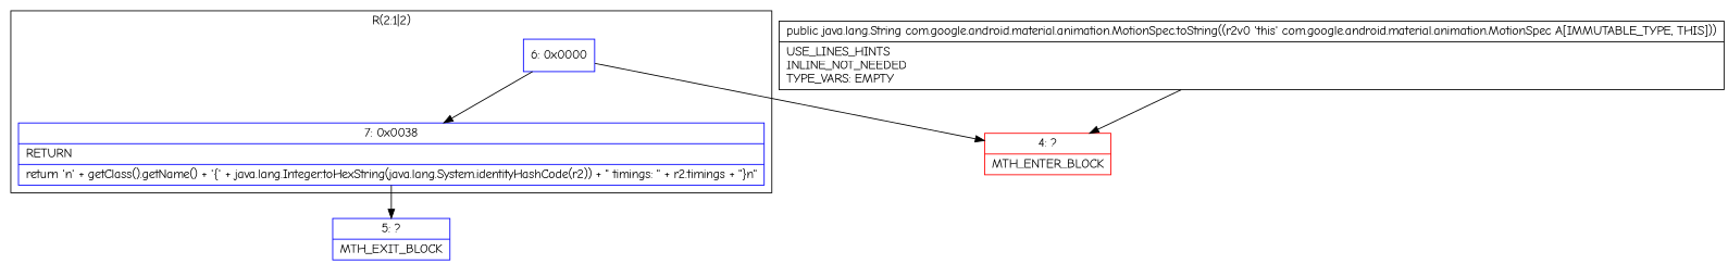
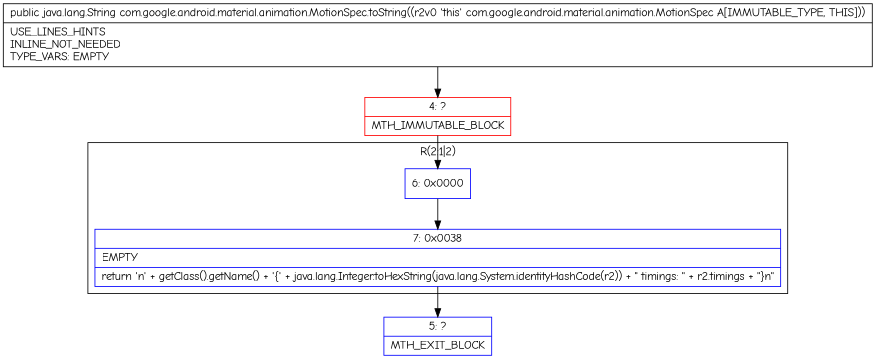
  digraph {
    fontname="Comic Neue"
    node [color=blue fontname="Comic Neue" shape=record]
    edge [fontname="Comic Neue"]
    n1 [label="{6\:\ 0x0000}"]
-   n2 [label="{7\:\ 0x0038|RETURN\l|return 'n' + getClass().getName() + '\{' + java.lang.Integer.toHexString(java.lang.System.identityHashCode(r2)) + \" timings: \" + r2.timings + \"\}n\"\l}"]
+   n2 [label="{7\:\ 0x0038|EMPTY\l|return 'n' + getClass().getName() + '\{' + java.lang.Integer.toHexString(java.lang.System.identityHashCode(r2)) + \" timings: \" + r2.timings + \"\}n\"\l}"]
    n3 [label="{5\:\ ?|MTH_EXIT_BLOCK\l}"]
-   n4 [color=red label="{4\:\ ?|MTH_ENTER_BLOCK\l}"]
+   n4 [color=red label="{4\:\ ?|MTH_IMMUTABLE_BLOCK\l}"]
    n5 [label="{public java.lang.String com.google.android.material.animation.MotionSpec.toString((r2v0 'this' com.google.android.material.animation.MotionSpec A[IMMUTABLE_TYPE, THIS]))  | USE_LINES_HINTS\lINLINE_NOT_NEEDED\lTYPE_VARS: EMPTY\l}" color=""]
    subgraph cluster_1 {
      label="R(2:1|2)"
      n1
      n2
    }
    n1 -> n2
    n2 -> n3
-   n1 -> n4
+   n4 -> n1
    n5 -> n4
  }
